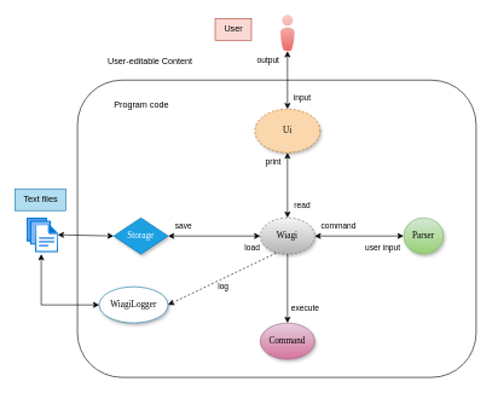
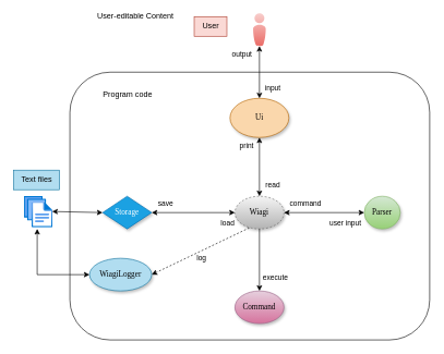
  <mxCell id="0" />
  <mxCell id="1" parent="0" />
  <mxCell id="2" value="" style="rounded=1;whiteSpace=wrap;html=1;fillColor=none;" parent="1" vertex="1"><mxGeometry x="106" y="110" width="550" height="410" as="geometry" /></mxCell>
- <mxCell id="3" value="Ui" style="ellipse;whiteSpace=wrap;html=1;rounded=0;shadow=1;comic=0;labelBackgroundColor=none;strokeWidth=1;fontFamily=Verdana;fontSize=12;align=center;fillColor=#fad7ac;strokeColor=#b46504;dashed=1;" parent="1" vertex="1"><mxGeometry x="350.75" y="150" width="90" height="60" as="geometry" /></mxCell>
+ <mxCell id="3" value="Ui" style="ellipse;whiteSpace=wrap;html=1;rounded=0;shadow=1;comic=0;labelBackgroundColor=none;strokeWidth=1;fontFamily=Verdana;fontSize=12;align=center;fillColor=#fad7ac;strokeColor=#b46504;" parent="1" vertex="1"><mxGeometry x="350.75" y="150" width="90" height="60" as="geometry" /></mxCell>
  <mxCell id="4" style="rounded=0;orthogonalLoop=1;jettySize=auto;html=1;entryX=1;entryY=0.5;entryDx=0;entryDy=0;exitX=0.294;exitY=0.967;exitDx=0;exitDy=0;exitPerimeter=0;dashed=1;" parent="1" source="6" target="7" edge="1"><mxGeometry relative="1" as="geometry" /></mxCell>
  <mxCell id="5" value="log" style="edgeLabel;html=1;align=center;verticalAlign=middle;resizable=0;points=[];" parent="4" vertex="1" connectable="0"><mxGeometry x="0.001" y="-3" relative="1" as="geometry"><mxPoint x="2" y="13" as="offset" /></mxGeometry></mxCell>
  <mxCell id="6" value="&lt;span&gt;Wiagi&lt;/span&gt;" style="ellipse;whiteSpace=wrap;html=1;rounded=0;shadow=1;comic=0;labelBackgroundColor=none;strokeWidth=1;fontFamily=Verdana;fontSize=12;align=center;fillColor=#f5f5f5;gradientColor=#b3b3b3;strokeColor=#666666;dashed=1;" parent="1" vertex="1"><mxGeometry x="358.25" y="300" width="75" height="50" as="geometry" /></mxCell>
- <mxCell id="7" value="&lt;span&gt;WiagiLogger&lt;/span&gt;" style="ellipse;whiteSpace=wrap;html=1;rounded=0;shadow=1;comic=0;labelBackgroundColor=none;strokeWidth=1;fontFamily=Verdana;fontSize=12;align=center;fillColor=#ffffff;strokeColor=#10739e;" parent="1" vertex="1"><mxGeometry x="136" y="395" width="95" height="50" as="geometry" /></mxCell>
+ <mxCell id="7" value="&lt;span&gt;WiagiLogger&lt;/span&gt;" style="ellipse;whiteSpace=wrap;html=1;rounded=0;shadow=1;comic=0;labelBackgroundColor=none;strokeWidth=1;fontFamily=Verdana;fontSize=12;align=center;fillColor=#b1ddf0;strokeColor=#10739e;" parent="1" vertex="1"><mxGeometry x="136" y="395" width="95" height="50" as="geometry" /></mxCell>
  <mxCell id="8" value="Storage" style="rhombus;whiteSpace=wrap;html=1;shadow=1;comic=0;labelBackgroundColor=none;strokeWidth=1;fontFamily=Verdana;fontSize=12;align=center;fillColor=#1ba1e2;strokeColor=#006EAF;fontColor=#ffffff;" parent="1" vertex="1"><mxGeometry x="156" y="300" width="75" height="50" as="geometry" /></mxCell>
  <mxCell id="9" value="" style="verticalLabelPosition=bottom;sketch=0;html=1;fillColor=#f8cecc;strokeColor=#b85450;verticalAlign=top;pointerEvents=1;align=center;shape=mxgraph.cisco_safe.people_places_things_icons.icon8;gradientColor=#ea6b66;" parent="1" vertex="1"><mxGeometry x="386" y="20" width="19.5" height="50" as="geometry" /></mxCell>
  <mxCell id="10" value="User" style="text;html=1;align=center;verticalAlign=middle;resizable=0;points=[];autosize=1;strokeColor=#ae4132;fillColor=#fad9d5;" parent="1" vertex="1"><mxGeometry x="296" y="25" width="50" height="30" as="geometry" /></mxCell>
  <mxCell id="11" value="Parser" style="ellipse;whiteSpace=wrap;html=1;rounded=0;shadow=1;comic=0;labelBackgroundColor=none;strokeWidth=1;fontFamily=Verdana;fontSize=12;align=center;fillColor=#d5e8d4;gradientColor=#97d077;strokeColor=#82b366;" parent="1" vertex="1"><mxGeometry x="556" y="300" width="55" height="50" as="geometry" /></mxCell>
  <mxCell id="12" style="rounded=0;orthogonalLoop=1;jettySize=auto;html=1;entryX=0.5;entryY=0;entryDx=0;entryDy=0;exitX=0.5;exitY=1;exitDx=0;exitDy=0;" parent="1" source="6" target="14" edge="1"><mxGeometry relative="1" as="geometry" /></mxCell>
  <mxCell id="13" value="execute" style="edgeLabel;html=1;align=center;verticalAlign=middle;resizable=0;points=[];" parent="12" vertex="1" connectable="0"><mxGeometry x="-0.109" y="-2" relative="1" as="geometry"><mxPoint x="26" y="31" as="offset" /></mxGeometry></mxCell>
  <mxCell id="14" value="Command" style="ellipse;whiteSpace=wrap;html=1;rounded=0;shadow=1;comic=0;labelBackgroundColor=none;strokeWidth=1;fontFamily=Verdana;fontSize=12;align=center;fillColor=#e6d0de;gradientColor=#d5739d;strokeColor=#996185;" parent="1" vertex="1"><mxGeometry x="358.25" y="445" width="75" height="50" as="geometry" /></mxCell>
  <mxCell id="15" value="" style="image;aspect=fixed;html=1;points=[];align=center;fontSize=12;image=img/lib/azure2/general/Files.svg;" parent="1" vertex="1"><mxGeometry x="36" y="300" width="44" height="48.13" as="geometry" /></mxCell>
  <mxCell id="16" value="Text files" style="text;html=1;align=center;verticalAlign=middle;resizable=0;points=[];autosize=1;strokeColor=#10739e;fillColor=#b1ddf0;" parent="1" vertex="1"><mxGeometry x="20" y="260" width="70" height="30" as="geometry" /></mxCell>
  <mxCell id="17" value="" style="endArrow=classic;startArrow=classic;html=1;rounded=0;entryX=0;entryY=0.5;entryDx=0;entryDy=0;exitX=0.973;exitY=0.484;exitDx=0;exitDy=0;exitPerimeter=0;" parent="1" source="15" target="8" edge="1"><mxGeometry width="50" height="50" relative="1" as="geometry"><mxPoint x="6" y="190" as="sourcePoint" /><mxPoint x="316" y="310" as="targetPoint" /></mxGeometry></mxCell>
  <mxCell id="18" value="" style="endArrow=classic;startArrow=classic;html=1;rounded=0;exitX=0;exitY=0.5;exitDx=0;exitDy=0;entryX=0.455;entryY=1.039;entryDx=0;entryDy=0;entryPerimeter=0;edgeStyle=orthogonalEdgeStyle;" parent="1" source="7" target="15" edge="1"><mxGeometry width="50" height="50" relative="1" as="geometry"><mxPoint x="266" y="360" as="sourcePoint" /><mxPoint x="46" y="380" as="targetPoint" /></mxGeometry></mxCell>
  <mxCell id="19" value="" style="endArrow=classic;startArrow=classic;html=1;rounded=0;exitX=1;exitY=0.5;exitDx=0;exitDy=0;entryX=0;entryY=0.5;entryDx=0;entryDy=0;" parent="1" source="8" target="6" edge="1"><mxGeometry width="50" height="50" relative="1" as="geometry"><mxPoint x="336" y="370" as="sourcePoint" /><mxPoint x="386" y="320" as="targetPoint" /></mxGeometry></mxCell>
  <mxCell id="20" value="save" style="edgeLabel;html=1;align=center;verticalAlign=middle;resizable=0;points=[];" parent="19" vertex="1" connectable="0"><mxGeometry x="-0.689" relative="1" as="geometry"><mxPoint y="-15" as="offset" /></mxGeometry></mxCell>
  <mxCell id="21" value="load" style="edgeLabel;html=1;align=center;verticalAlign=middle;resizable=0;points=[];" parent="19" vertex="1" connectable="0"><mxGeometry x="0.677" y="-1" relative="1" as="geometry"><mxPoint x="8" y="14" as="offset" /></mxGeometry></mxCell>
  <mxCell id="22" value="" style="endArrow=classic;startArrow=classic;html=1;rounded=0;entryX=0;entryY=0.5;entryDx=0;entryDy=0;" parent="1" source="6" target="11" edge="1"><mxGeometry width="50" height="50" relative="1" as="geometry"><mxPoint x="433.25" y="324.66" as="sourcePoint" /><mxPoint x="560.25" y="324.66" as="targetPoint" /></mxGeometry></mxCell>
  <mxCell id="23" value="command" style="edgeLabel;html=1;align=center;verticalAlign=middle;resizable=0;points=[];" parent="22" vertex="1" connectable="0"><mxGeometry x="-0.689" relative="1" as="geometry"><mxPoint x="13" y="-15" as="offset" /></mxGeometry></mxCell>
  <mxCell id="24" value="user input" style="edgeLabel;html=1;align=center;verticalAlign=middle;resizable=0;points=[];" parent="22" vertex="1" connectable="0"><mxGeometry x="0.677" y="-1" relative="1" as="geometry"><mxPoint x="-10" y="14" as="offset" /></mxGeometry></mxCell>
  <mxCell id="25" value="" style="endArrow=classic;startArrow=classic;html=1;rounded=0;exitX=0.5;exitY=0;exitDx=0;exitDy=0;entryX=0.5;entryY=1;entryDx=0;entryDy=0;" parent="1" source="6" target="3" edge="1"><mxGeometry width="50" height="50" relative="1" as="geometry"><mxPoint x="336" y="300" as="sourcePoint" /><mxPoint x="386" y="250" as="targetPoint" /></mxGeometry></mxCell>
  <mxCell id="26" value="print" style="edgeLabel;html=1;align=center;verticalAlign=middle;resizable=0;points=[];" parent="25" vertex="1" connectable="0"><mxGeometry x="0.729" y="2" relative="1" as="geometry"><mxPoint x="-18" as="offset" /></mxGeometry></mxCell>
  <mxCell id="27" value="read" style="edgeLabel;html=1;align=center;verticalAlign=middle;resizable=0;points=[];" parent="25" vertex="1" connectable="0"><mxGeometry x="-0.589" y="-1" relative="1" as="geometry"><mxPoint x="19" as="offset" /></mxGeometry></mxCell>
  <mxCell id="28" value="" style="endArrow=classic;startArrow=classic;html=1;rounded=0;exitX=0.5;exitY=0;exitDx=0;exitDy=0;" parent="1" source="3" target="9" edge="1"><mxGeometry width="50" height="50" relative="1" as="geometry"><mxPoint x="406" y="310" as="sourcePoint" /><mxPoint x="406" y="220" as="targetPoint" /></mxGeometry></mxCell>
  <mxCell id="29" value="output" style="edgeLabel;html=1;align=center;verticalAlign=middle;resizable=0;points=[];" parent="28" vertex="1" connectable="0"><mxGeometry x="0.729" y="2" relative="1" as="geometry"><mxPoint x="-25" y="1" as="offset" /></mxGeometry></mxCell>
  <mxCell id="30" value="input" style="edgeLabel;html=1;align=center;verticalAlign=middle;resizable=0;points=[];" parent="28" vertex="1" connectable="0"><mxGeometry x="-0.589" y="-1" relative="1" as="geometry"><mxPoint x="19" as="offset" /></mxGeometry></mxCell>
  <mxCell id="31" value="Program code" style="text;html=1;align=center;verticalAlign=middle;resizable=0;points=[];autosize=1;strokeColor=none;fillColor=none;" vertex="1" parent="1"><mxGeometry x="143.5" y="130" width="100" height="30" as="geometry" /></mxCell>
- <mxCell id="32" value="User-editable Content" style="text;html=1;align=center;verticalAlign=middle;resizable=0;points=[];autosize=1;strokeColor=none;fillColor=none;" vertex="1" parent="1"><mxGeometry x="136" y="70" width="140" height="30" as="geometry" /></mxCell>
+ <mxCell id="32" value="User-editable Content" style="text;html=1;align=center;verticalAlign=middle;resizable=0;points=[];autosize=1;strokeColor=none;fillColor=none;" vertex="1" parent="1"><mxGeometry x="136" y="10" width="140" height="30" as="geometry" /></mxCell>
